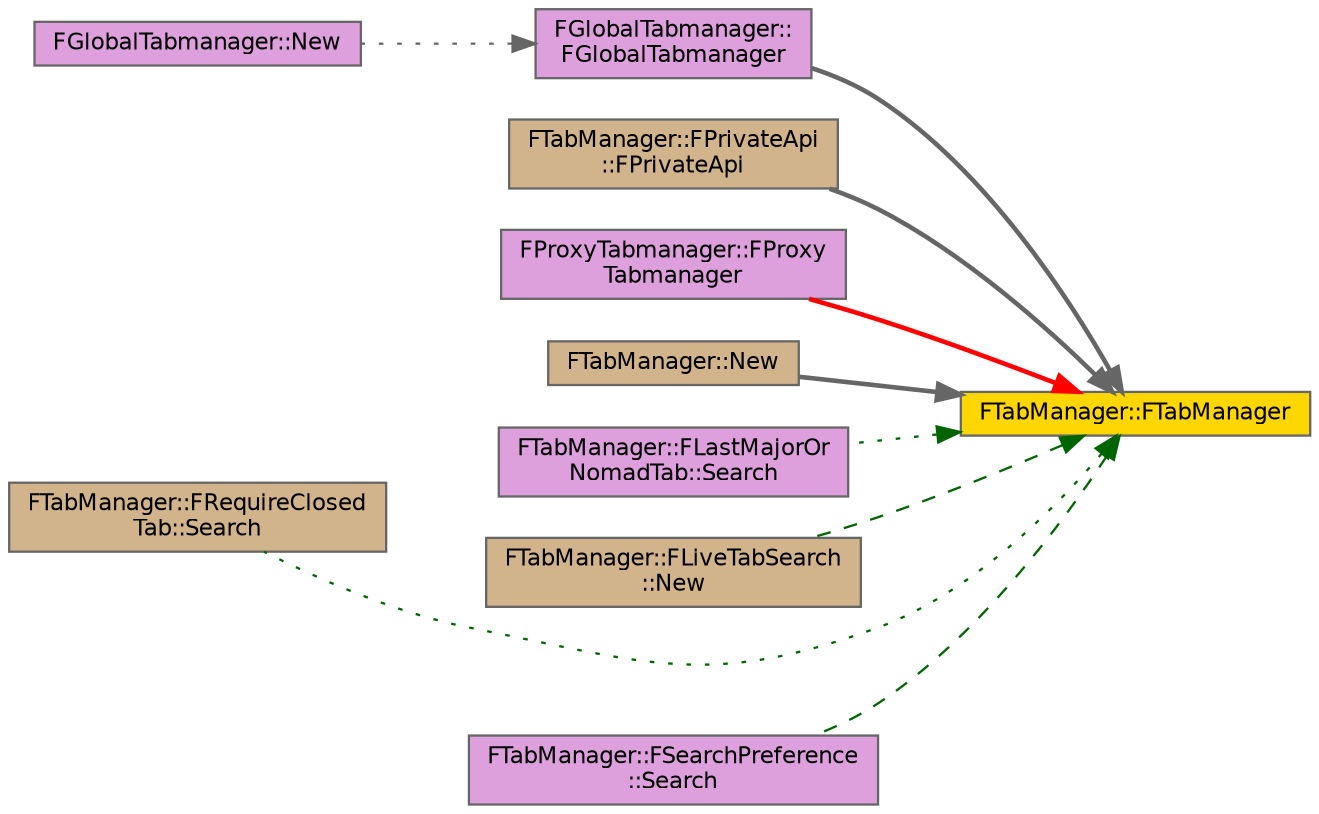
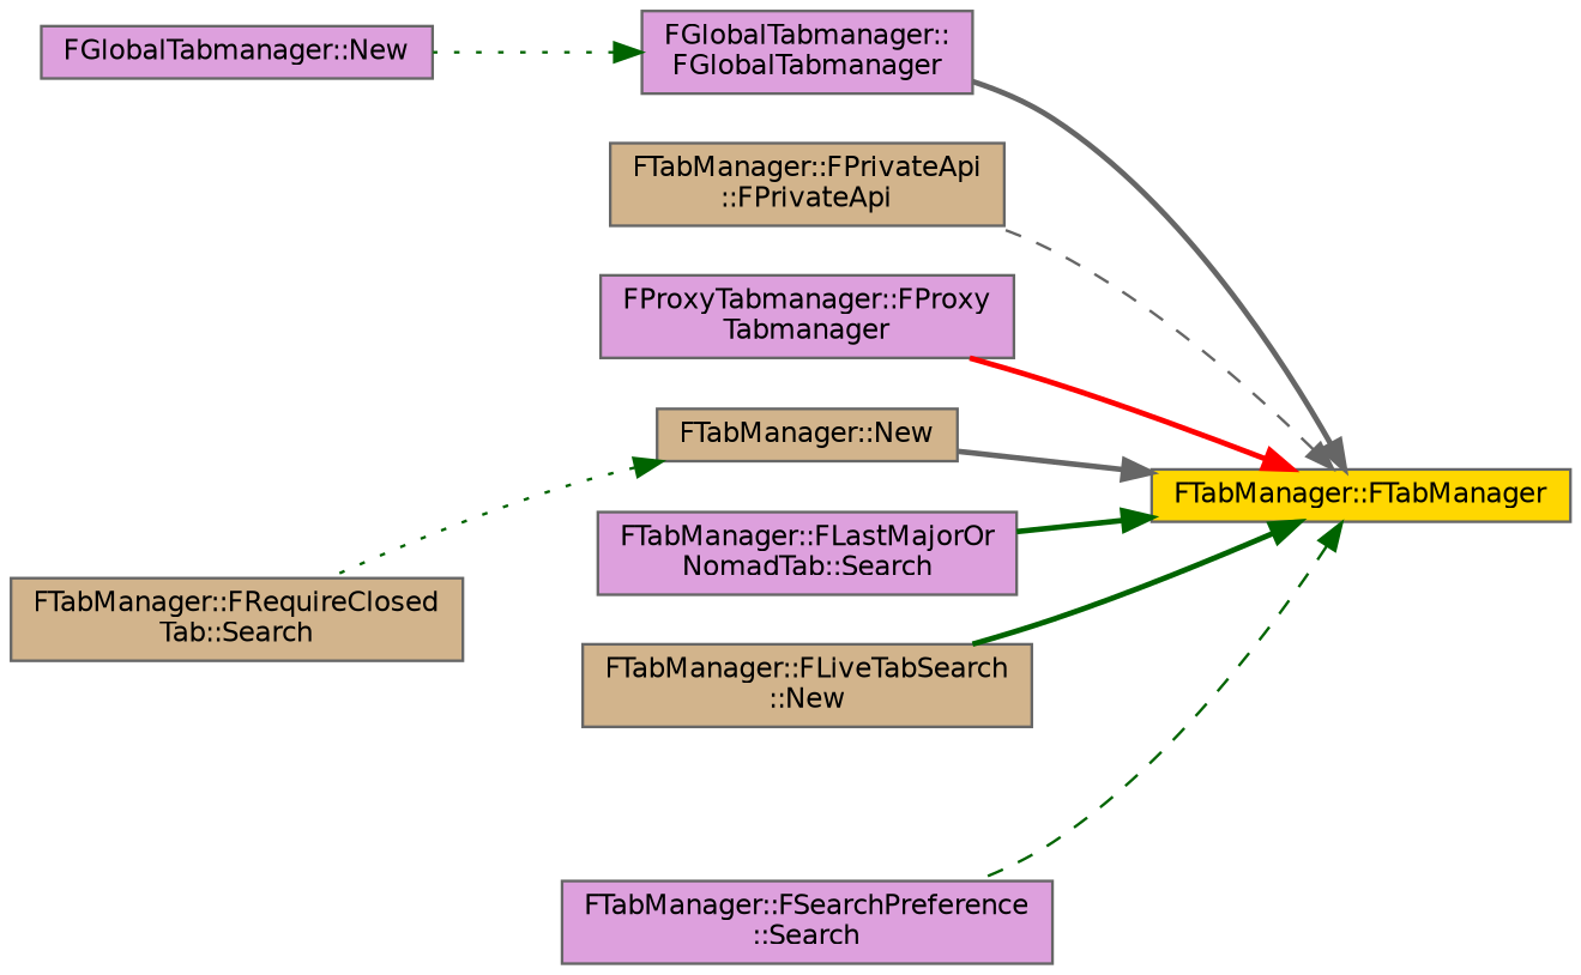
  digraph {
    rankdir=RL
    node [color=grey40 fillcolor=plum fontname=Helvetica fontsize=10 shape=box style=filled]
    edge [color=gray40 dir=back fontname=Helvetica fontsize=10 labelfontname=Helvetica labelfontsize=10 style=bold]
    n1 [color=gray40 fillcolor=gold fontcolor=black height=0.2 label="FTabManager::FTabManager" width=0.4]
    n2 [height=0.2 label="FGlobalTabmanager::\lFGlobalTabmanager" width=0.4]
    n3 [fillcolor=tan height=0.2 label="FTabManager::FPrivateApi\l::FPrivateApi" width=0.4]
    n4 [height=0.2 label="FProxyTabmanager::FProxy\lTabmanager" width=0.4]
    n5 [fillcolor=tan height=0.2 label="FTabManager::New" width=0.4]
    n6 [height=0.2 label="FTabManager::FLastMajorOr\lNomadTab::Search" width=0.4]
    n7 [fillcolor=tan height=0.2 label="FTabManager::FLiveTabSearch\l::New" width=0.4]
    n8 [fillcolor=tan height=0.2 label="FTabManager::FRequireClosed\lTab::Search" width=0.4]
    n9 [height=0.2 label="FTabManager::FSearchPreference\l::Search" width=0.4]
    n10 [height=0.2 label="FGlobalTabmanager::New" width=0.4]
    n1 -> n2
-   n1 -> n3
+   n1 -> n3 [style=dashed]
    n1 -> n4 [color=red]
    n1 -> n5
-   n1 -> n6 [color=darkgreen style=dotted]
-   n1 -> n7 [color=darkgreen style=dashed]
-   n1 -> n8 [color=darkgreen style=dotted]
+   n1 -> n6 [color=darkgreen]
+   n1 -> n7 [color=darkgreen]
+   n5 -> n8 [color=darkgreen style=dotted]
    n1 -> n9 [color=darkgreen style=dashed]
-   n2 -> n10 [style=dotted]
+   n2 -> n10 [color=darkgreen style=dotted]
  }
